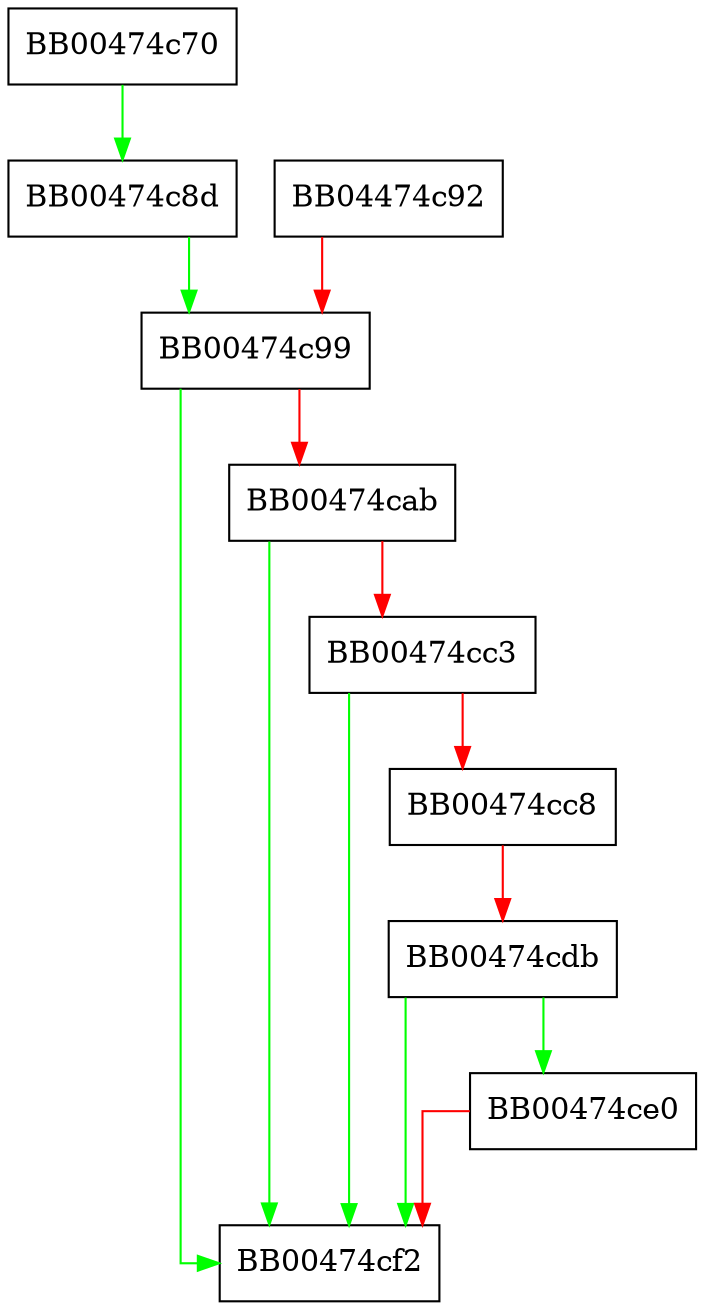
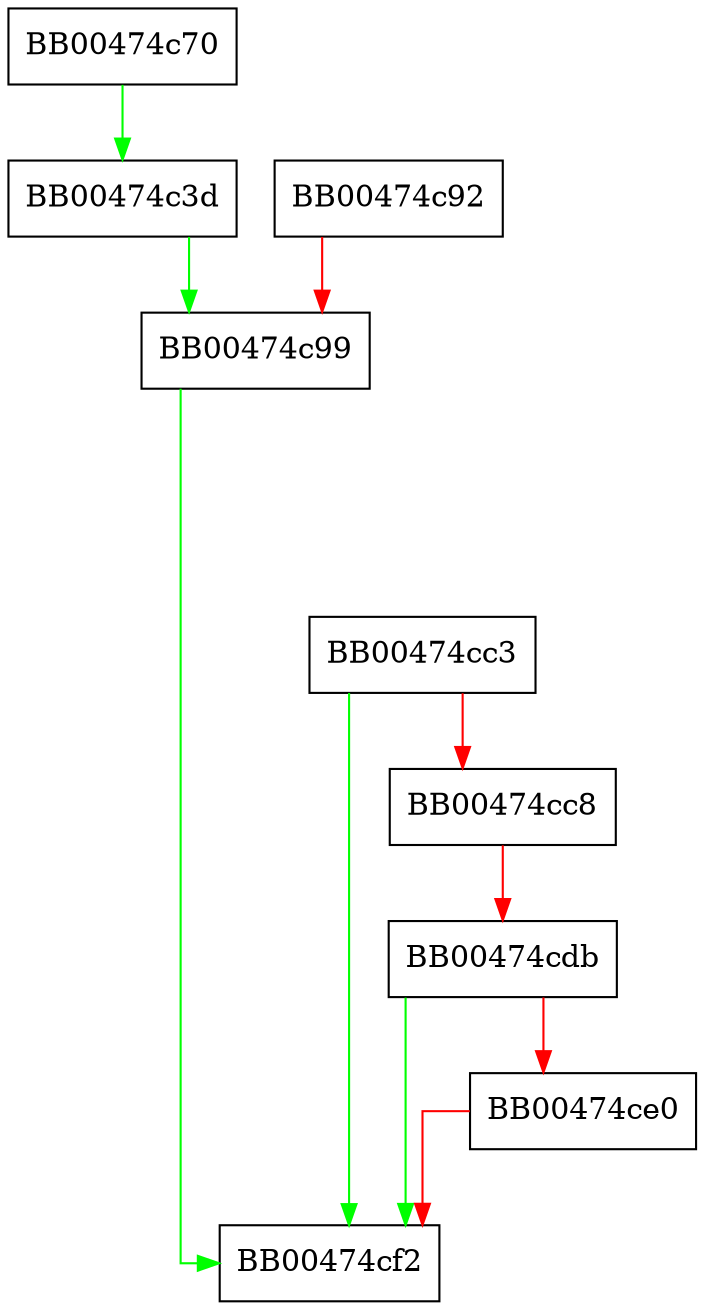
  digraph {
    splines=ortho
    node [shape=box]
    edge [color=red]
    BB00474c70
-   BB00474c8d
+   BB00474c8d [label=BB00474c3d]
    BB00474c99
    BB00474cf2
-   BB00474cab
-   BB00474c92 [label=BB04474c92]
+   BB00474c92
    BB00474cc3
    BB00474cc8
    BB00474cdb
    BB00474ce0
    BB00474c70 -> BB00474c8d [color=green]
    BB00474c8d -> BB00474c99 [color=green]
    BB00474c99 -> BB00474cf2 [color=green]
-   BB00474c99 -> BB00474cab
-   BB00474cab -> BB00474cf2 [color=green]
-   BB00474cab -> BB00474cc3
    BB00474c92 -> BB00474c99
    BB00474cc3 -> BB00474cf2 [color=green]
    BB00474cc3 -> BB00474cc8
    BB00474cc8 -> BB00474cdb
    BB00474cdb -> BB00474cf2 [color=green]
-   BB00474cdb -> BB00474ce0 [color=green]
+   BB00474cdb -> BB00474ce0
    BB00474ce0 -> BB00474cf2
  }
